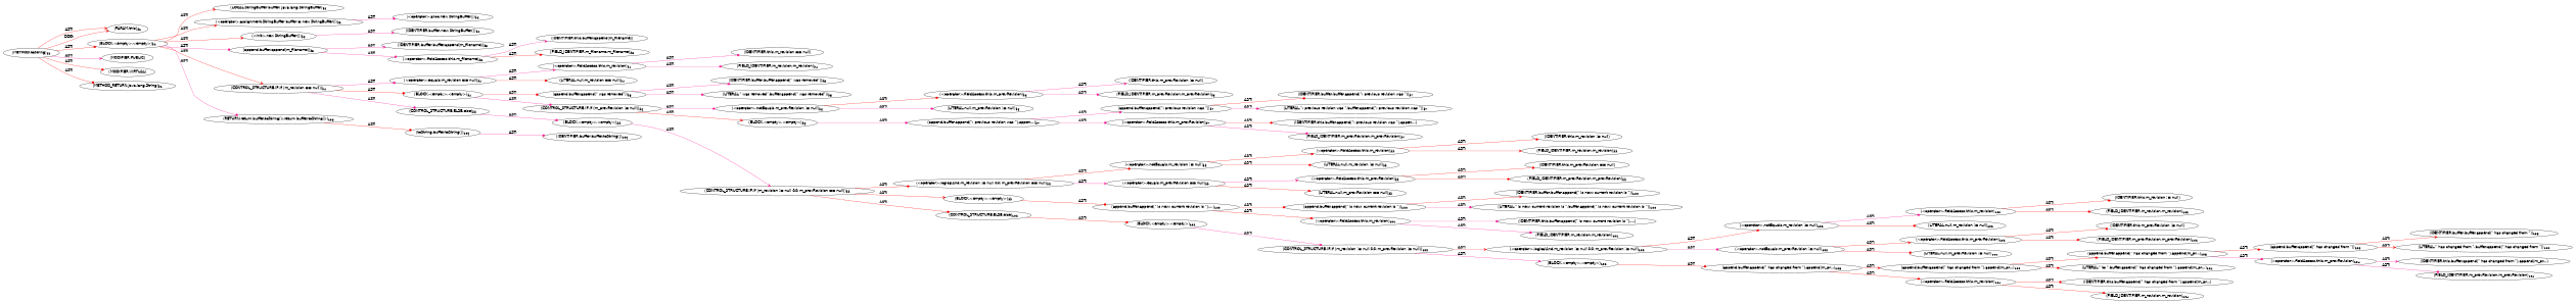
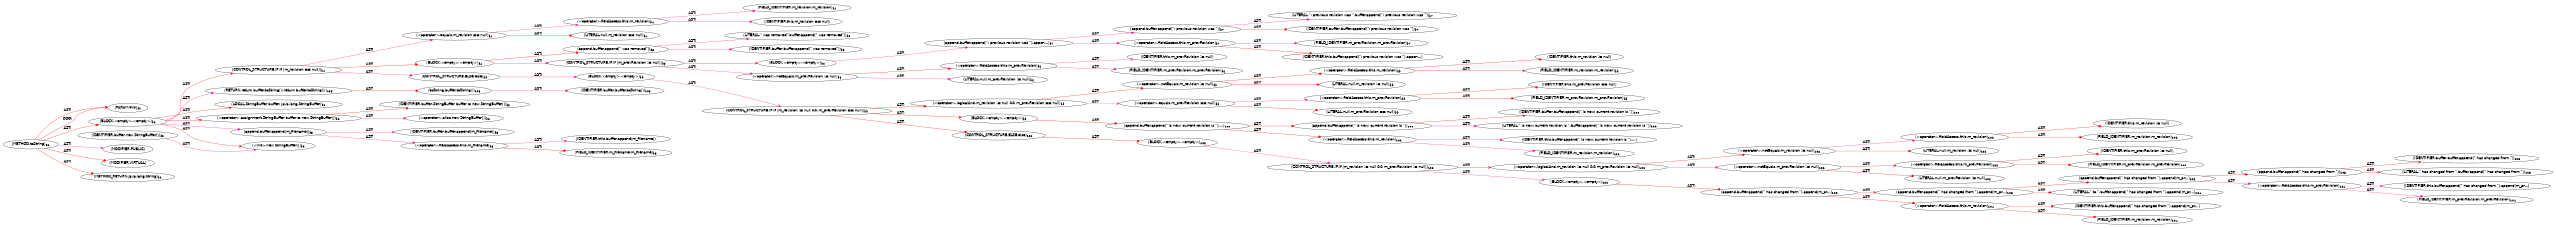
  digraph {
    fontname="DejaVu Sans"
    rankdir=LR
    node [fontname="DejaVu Sans"]
    edge [arrowhead=dot color=red fontname="DejaVu Sans"]
    n1 [label=<(METHOD,toString)<SUB>21</SUB>>]
    n2 [label=<(PARAM,this)<SUB>91</SUB>>]
    n3 [label=<(BLOCK,&lt;empty&gt;,&lt;empty&gt;)<SUB>91</SUB>>]
    n4 [label=<(MODIFIER,PUBLIC)>]
    n5 [label=<(MODIFIER,VIRTUAL)>]
    n6 [label=<(METHOD_RETURN,java.lang.String)<SUB>91</SUB>>]
    n7 [label=<(LOCAL,StringBuffer buffer: java.lang.StringBuffer)<SUB>92</SUB>>]
    n8 [label=<(&lt;operator&gt;.assignment,StringBuffer buffer = new StringBuffer())<SUB>92</SUB>>]
    n9 [label=<(&lt;init&gt;,new StringBuffer())<SUB>92</SUB>>]
    n10 [label=<(append,buffer.append(m_filename))<SUB>93</SUB>>]
    n11 [label=<(CONTROL_STRUCTURE,IF,if (m_revision == null))<SUB>94</SUB>>]
    n12 [label=<(RETURN,return buffer.toString();,return buffer.toString();)<SUB>106</SUB>>]
+   n13 [label=<(IDENTIFIER,buffer,StringBuffer buffer = new StringBuffer())<SUB>92</SUB>>]
    n14 [label=<(&lt;operator&gt;.alloc,new StringBuffer())<SUB>92</SUB>>]
    n15 [label=<(IDENTIFIER,buffer,new StringBuffer())<SUB>92</SUB>>]
    n16 [label=<(IDENTIFIER,buffer,buffer.append(m_filename))<SUB>93</SUB>>]
    n17 [label=<(&lt;operator&gt;.fieldAccess,this.m_filename)<SUB>93</SUB>>]
    n18 [label=<(&lt;operator&gt;.equals,m_revision == null)<SUB>94</SUB>>]
    n19 [label=<(BLOCK,&lt;empty&gt;,&lt;empty&gt;)<SUB>94</SUB>>]
    n20 [label=<(CONTROL_STRUCTURE,ELSE,else)<SUB>99</SUB>>]
    n21 [label=<(toString,buffer.toString())<SUB>106</SUB>>]
    n22 [label=<(IDENTIFIER,this,buffer.append(m_filename))>]
    n23 [label=<(FIELD_IDENTIFIER,m_filename,m_filename)<SUB>93</SUB>>]
    n24 [label=<(&lt;operator&gt;.fieldAccess,this.m_revision)<SUB>94</SUB>>]
    n25 [label=<(LITERAL,null,m_revision == null)<SUB>94</SUB>>]
    n26 [label=<(append,buffer.append(&quot; was removed&quot;))<SUB>95</SUB>>]
    n27 [label=<(CONTROL_STRUCTURE,IF,if (m_prevRevision != null))<SUB>96</SUB>>]
    n28 [label=<(BLOCK,&lt;empty&gt;,&lt;empty&gt;)<SUB>99</SUB>>]
    n29 [label=<(IDENTIFIER,this,m_revision == null)>]
    n30 [label=<(FIELD_IDENTIFIER,m_revision,m_revision)<SUB>94</SUB>>]
    n31 [label=<(IDENTIFIER,buffer,buffer.append(&quot; was removed&quot;))<SUB>95</SUB>>]
    n32 [label=<(LITERAL,&quot; was removed&quot;,buffer.append(&quot; was removed&quot;))<SUB>95</SUB>>]
    n33 [label=<(&lt;operator&gt;.notEquals,m_prevRevision != null)<SUB>96</SUB>>]
    n34 [label=<(BLOCK,&lt;empty&gt;,&lt;empty&gt;)<SUB>96</SUB>>]
    n35 [label=<(&lt;operator&gt;.fieldAccess,this.m_prevRevision)<SUB>96</SUB>>]
    n36 [label=<(LITERAL,null,m_prevRevision != null)<SUB>96</SUB>>]
    n37 [label=<(append,buffer.append(&quot;; previous revision was &quot;).appen...)<SUB>97</SUB>>]
    n38 [label=<(IDENTIFIER,this,m_prevRevision != null)>]
    n39 [label=<(FIELD_IDENTIFIER,m_prevRevision,m_prevRevision)<SUB>96</SUB>>]
    n40 [label=<(append,buffer.append(&quot;; previous revision was &quot;))<SUB>97</SUB>>]
    n41 [label=<(&lt;operator&gt;.fieldAccess,this.m_prevRevision)<SUB>97</SUB>>]
    n42 [label=<(IDENTIFIER,buffer,buffer.append(&quot;; previous revision was &quot;))<SUB>97</SUB>>]
    n43 [label=<(LITERAL,&quot;; previous revision was &quot;,buffer.append(&quot;; previous revision was &quot;))<SUB>97</SUB>>]
    n44 [label=<(IDENTIFIER,this,buffer.append(&quot;; previous revision was &quot;).appen...)>]
    n45 [label=<(FIELD_IDENTIFIER,m_prevRevision,m_prevRevision)<SUB>97</SUB>>]
    n46 [label=<(CONTROL_STRUCTURE,IF,if (m_revision != null &amp;&amp; m_prevRevision == null))<SUB>99</SUB>>]
    n47 [label=<(&lt;operator&gt;.logicalAnd,m_revision != null &amp;&amp; m_prevRevision == null)<SUB>99</SUB>>]
    n48 [label=<(BLOCK,&lt;empty&gt;,&lt;empty&gt;)<SUB>99</SUB>>]
    n49 [label=<(CONTROL_STRUCTURE,ELSE,else)<SUB>102</SUB>>]
    n50 [label=<(&lt;operator&gt;.notEquals,m_revision != null)<SUB>99</SUB>>]
    n51 [label=<(&lt;operator&gt;.equals,m_prevRevision == null)<SUB>99</SUB>>]
    n52 [label=<(append,buffer.append(&quot; is new; current revision is &quot;)....)<SUB>100</SUB>>]
    n53 [label=<(BLOCK,&lt;empty&gt;,&lt;empty&gt;)<SUB>102</SUB>>]
    n54 [label=<(&lt;operator&gt;.fieldAccess,this.m_revision)<SUB>99</SUB>>]
    n55 [label=<(LITERAL,null,m_revision != null)<SUB>99</SUB>>]
    n56 [label=<(&lt;operator&gt;.fieldAccess,this.m_prevRevision)<SUB>99</SUB>>]
    n57 [label=<(LITERAL,null,m_prevRevision == null)<SUB>99</SUB>>]
    n58 [label=<(IDENTIFIER,this,m_revision != null)>]
    n59 [label=<(FIELD_IDENTIFIER,m_revision,m_revision)<SUB>99</SUB>>]
    n60 [label=<(IDENTIFIER,this,m_prevRevision == null)>]
    n61 [label=<(FIELD_IDENTIFIER,m_prevRevision,m_prevRevision)<SUB>99</SUB>>]
    n62 [label=<(append,buffer.append(&quot; is new; current revision is &quot;))<SUB>100</SUB>>]
    n63 [label=<(&lt;operator&gt;.fieldAccess,this.m_revision)<SUB>101</SUB>>]
    n64 [label=<(IDENTIFIER,buffer,buffer.append(&quot; is new; current revision is &quot;))<SUB>100</SUB>>]
    n65 [label=<(LITERAL,&quot; is new; current revision is &quot;,buffer.append(&quot; is new; current revision is &quot;))<SUB>100</SUB>>]
    n66 [label=<(IDENTIFIER,this,buffer.append(&quot; is new; current revision is &quot;)....)>]
    n67 [label=<(FIELD_IDENTIFIER,m_revision,m_revision)<SUB>101</SUB>>]
    n68 [label=<(CONTROL_STRUCTURE,IF,if (m_revision != null &amp;&amp; m_prevRevision != null))<SUB>102</SUB>>]
    n69 [label=<(&lt;operator&gt;.logicalAnd,m_revision != null &amp;&amp; m_prevRevision != null)<SUB>102</SUB>>]
    n70 [label=<(BLOCK,&lt;empty&gt;,&lt;empty&gt;)<SUB>102</SUB>>]
    n71 [label=<(&lt;operator&gt;.notEquals,m_revision != null)<SUB>102</SUB>>]
    n72 [label=<(&lt;operator&gt;.notEquals,m_prevRevision != null)<SUB>102</SUB>>]
    n73 [label=<(append,buffer.append(&quot; has changed from &quot;).append(m_pr...)<SUB>103</SUB>>]
    n74 [label=<(&lt;operator&gt;.fieldAccess,this.m_revision)<SUB>102</SUB>>]
    n75 [label=<(LITERAL,null,m_revision != null)<SUB>102</SUB>>]
    n76 [label=<(&lt;operator&gt;.fieldAccess,this.m_prevRevision)<SUB>102</SUB>>]
    n77 [label=<(LITERAL,null,m_prevRevision != null)<SUB>102</SUB>>]
    n78 [label=<(IDENTIFIER,this,m_revision != null)>]
    n79 [label=<(FIELD_IDENTIFIER,m_revision,m_revision)<SUB>102</SUB>>]
    n80 [label=<(IDENTIFIER,this,m_prevRevision != null)>]
    n81 [label=<(FIELD_IDENTIFIER,m_prevRevision,m_prevRevision)<SUB>102</SUB>>]
    n82 [label=<(append,buffer.append(&quot; has changed from &quot;).append(m_pr...)<SUB>103</SUB>>]
    n83 [label=<(&lt;operator&gt;.fieldAccess,this.m_revision)<SUB>104</SUB>>]
    n84 [label=<(append,buffer.append(&quot; has changed from &quot;).append(m_pr...)<SUB>103</SUB>>]
    n85 [label=<(LITERAL,&quot; to &quot;,buffer.append(&quot; has changed from &quot;).append(m_pr...)<SUB>104</SUB>>]
    n86 [label=<(IDENTIFIER,this,buffer.append(&quot; has changed from &quot;).append(m_pr...)>]
    n87 [label=<(FIELD_IDENTIFIER,m_revision,m_revision)<SUB>104</SUB>>]
    n88 [label=<(append,buffer.append(&quot; has changed from &quot;))<SUB>103</SUB>>]
    n89 [label=<(&lt;operator&gt;.fieldAccess,this.m_prevRevision)<SUB>104</SUB>>]
    n90 [label=<(IDENTIFIER,buffer,buffer.append(&quot; has changed from &quot;))<SUB>103</SUB>>]
    n91 [label=<(LITERAL,&quot; has changed from &quot;,buffer.append(&quot; has changed from &quot;))<SUB>103</SUB>>]
    n92 [label=<(IDENTIFIER,this,buffer.append(&quot; has changed from &quot;).append(m_pr...)>]
    n93 [label=<(FIELD_IDENTIFIER,m_prevRevision,m_prevRevision)<SUB>104</SUB>>]
    n94 [label=<(IDENTIFIER,buffer,buffer.toString())<SUB>106</SUB>>]
    n1 -> n2 [arrowhead=vee label="AST: "]
    n1 -> n2 [arrowhead=vee label="DDG: "]
    n1 -> n3 [arrowhead=diamond label="AST: "]
    n1 -> n4 [arrowhead=vee color=deeppink label="AST: "]
    n1 -> n5 [label="AST: "]
    n1 -> n6 [label="AST: "]
    n3 -> n7 [arrowhead=vee label="AST: "]
    n3 -> n8 [arrowhead=vee label="AST: "]
    n3 -> n9 [arrowhead=vee label="AST: "]
    n3 -> n10 [color=deeppink label="AST: "]
    n3 -> n11 [arrowhead=vee label="AST: "]
    n3 -> n12 [color=deeppink label="AST: "]
+   n8 -> n13 [label="AST: "]
    n8 -> n14 [color=deeppink label="AST: "]
-   n9 -> n15 [arrowhead=vee color=deeppink label="AST: "]
+   n15 -> n9 [arrowhead=vee color=deeppink label="AST: "]
    n10 -> n16 [arrowhead=vee color=deeppink label="AST: "]
    n10 -> n17 [color=deeppink label="AST: "]
    n11 -> n18 [arrowhead=diamond color=deeppink label="AST: "]
    n11 -> n19 [label="AST: "]
    n11 -> n20 [color=deeppink label="AST: "]
    n12 -> n21 [label="AST: "]
    n17 -> n22 [arrowhead=vee color=deeppink label="AST: "]
    n17 -> n23 [arrowhead=diamond label="AST: "]
    n18 -> n24 [arrowhead=vee color=deeppink label="AST: "]
    n18 -> n25 [label="AST: "]
    n19 -> n26 [label="AST: "]
    n19 -> n27 [color=deeppink label="AST: "]
    n20 -> n28 [arrowhead=diamond color=deeppink label="AST: "]
    n21 -> n94 [color=deeppink label="AST: "]
    n24 -> n29 [color=deeppink label="AST: "]
    n24 -> n30 [arrowhead=diamond color=deeppink label="AST: "]
    n26 -> n31 [arrowhead=diamond color=deeppink label="AST: "]
    n26 -> n32 [color=deeppink label="AST: "]
    n27 -> n33 [arrowhead=diamond color=deeppink label="AST: "]
    n27 -> n34 [arrowhead=vee label="AST: "]
    n28 -> n46 [arrowhead=vee color=deeppink label="AST: "]
    n33 -> n35 [arrowhead=diamond label="AST: "]
    n33 -> n36 [arrowhead=diamond color=deeppink label="AST: "]
    n34 -> n37 [arrowhead=diamond color=deeppink label="AST: "]
    n35 -> n38 [arrowhead=vee color=deeppink label="AST: "]
    n35 -> n39 [color=deeppink label="AST: "]
    n37 -> n40 [color=deeppink label="AST: "]
    n37 -> n41 [color=deeppink label="AST: "]
    n40 -> n42 [label="AST: "]
    n40 -> n43 [arrowhead=diamond color=deeppink label="AST: "]
    n41 -> n44 [arrowhead=diamond label="AST: "]
    n41 -> n45 [arrowhead=diamond color=deeppink label="AST: "]
    n46 -> n47 [arrowhead=diamond label="AST: "]
    n46 -> n48 [arrowhead=vee label="AST: "]
    n46 -> n49 [arrowhead=diamond label="AST: "]
    n47 -> n50 [label="AST: "]
    n47 -> n51 [arrowhead=vee color=deeppink label="AST: "]
    n48 -> n52 [label="AST: "]
    n49 -> n53 [label="AST: "]
    n50 -> n54 [arrowhead=diamond label="AST: "]
    n50 -> n55 [arrowhead=diamond label="AST: "]
    n51 -> n56 [arrowhead=vee color=deeppink label="AST: "]
    n51 -> n57 [arrowhead=diamond label="AST: "]
    n52 -> n62 [label="AST: "]
    n52 -> n63 [arrowhead=diamond label="AST: "]
    n53 -> n68 [arrowhead=diamond color=deeppink label="AST: "]
    n54 -> n58 [arrowhead=diamond label="AST: "]
    n54 -> n59 [arrowhead=vee label="AST: "]
    n56 -> n60 [label="AST: "]
    n56 -> n61 [arrowhead=diamond label="AST: "]
    n62 -> n64 [arrowhead=vee label="AST: "]
    n62 -> n65 [color=deeppink label="AST: "]
    n63 -> n66 [color=deeppink label="AST: "]
    n63 -> n67 [arrowhead=diamond color=deeppink label="AST: "]
    n68 -> n69 [arrowhead=vee label="AST: "]
    n68 -> n70 [arrowhead=vee color=deeppink label="AST: "]
    n69 -> n71 [arrowhead=diamond label="AST: "]
    n69 -> n72 [color=deeppink label="AST: "]
    n70 -> n73 [label="AST: "]
    n71 -> n74 [arrowhead=diamond color=deeppink label="AST: "]
    n71 -> n75 [label="AST: "]
    n72 -> n76 [arrowhead=vee label="AST: "]
    n72 -> n77 [label="AST: "]
    n73 -> n82 [arrowhead=vee label="AST: "]
    n73 -> n83 [arrowhead=diamond label="AST: "]
    n74 -> n78 [arrowhead=diamond label="AST: "]
    n74 -> n79 [arrowhead=diamond label="AST: "]
    n76 -> n80 [label="AST: "]
    n76 -> n81 [label="AST: "]
    n82 -> n84 [arrowhead=diamond label="AST: "]
    n82 -> n85 [arrowhead=diamond label="AST: "]
    n83 -> n86 [label="AST: "]
    n83 -> n87 [arrowhead=diamond label="AST: "]
    n84 -> n88 [arrowhead=diamond label="AST: "]
    n84 -> n89 [color=deeppink label="AST: "]
    n88 -> n90 [arrowhead=vee label="AST: "]
    n88 -> n91 [arrowhead=vee label="AST: "]
    n89 -> n92 [arrowhead=vee color=deeppink label="AST: "]
    n89 -> n93 [color=deeppink label="AST: "]
  }
